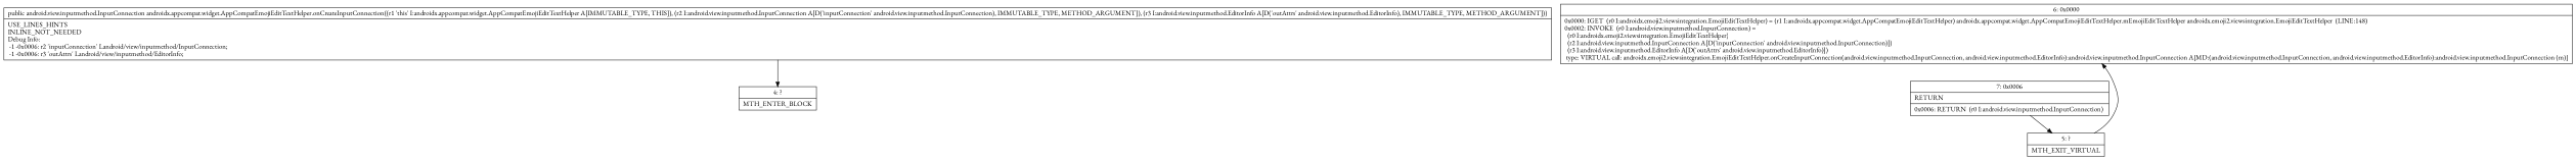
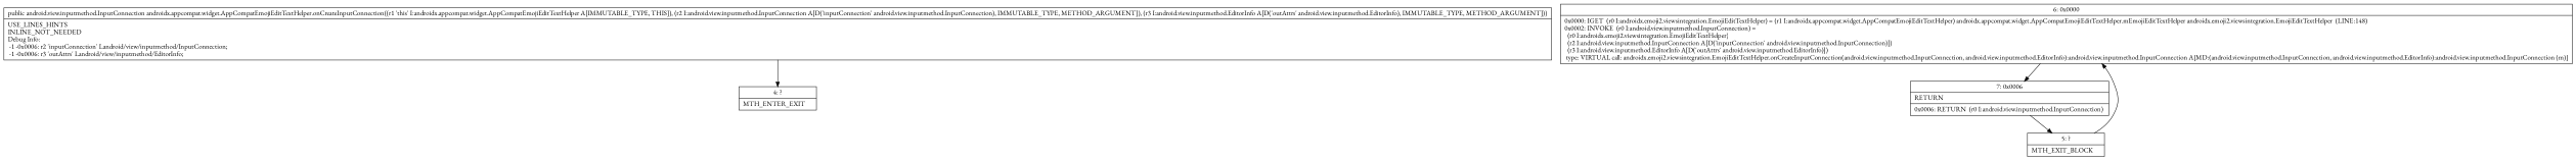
  digraph {
    fontname="EB Garamond"
    node [fontname="EB Garamond" shape=record]
    edge [fontname="EB Garamond"]
-   n1 [label="{4\:\ ?|MTH_ENTER_BLOCK\l}"]
+   n1 [label="{4\:\ ?|MTH_ENTER_EXIT\l}"]
    n2 [label="{6\:\ 0x0000|0x0000: IGET  (r0 I:androidx.emoji2.viewsintegration.EmojiEditTextHelper) = (r1 I:androidx.appcompat.widget.AppCompatEmojiEditTextHelper) androidx.appcompat.widget.AppCompatEmojiEditTextHelper.mEmojiEditTextHelper androidx.emoji2.viewsintegration.EmojiEditTextHelper  (LINE:148)\l0x0002: INVOKE  (r0 I:android.view.inputmethod.InputConnection) = \l  (r0 I:androidx.emoji2.viewsintegration.EmojiEditTextHelper)\l  (r2 I:android.view.inputmethod.InputConnection A[D('inputConnection' android.view.inputmethod.InputConnection)])\l  (r3 I:android.view.inputmethod.EditorInfo A[D('outAttrs' android.view.inputmethod.EditorInfo)])\l type: VIRTUAL call: androidx.emoji2.viewsintegration.EmojiEditTextHelper.onCreateInputConnection(android.view.inputmethod.InputConnection, android.view.inputmethod.EditorInfo):android.view.inputmethod.InputConnection A[MD:(android.view.inputmethod.InputConnection, android.view.inputmethod.EditorInfo):android.view.inputmethod.InputConnection (m)]\l}"]
    n3 [label="{7\:\ 0x0006|RETURN\l|0x0006: RETURN  (r0 I:android.view.inputmethod.InputConnection) \l}"]
-   n4 [label="{5\:\ ?|MTH_EXIT_VIRTUAL\l}"]
+   n4 [label="{5\:\ ?|MTH_EXIT_BLOCK\l}"]
    n5 [label="{public android.view.inputmethod.InputConnection androidx.appcompat.widget.AppCompatEmojiEditTextHelper.onCreateInputConnection((r1 'this' I:androidx.appcompat.widget.AppCompatEmojiEditTextHelper A[IMMUTABLE_TYPE, THIS]), (r2 I:android.view.inputmethod.InputConnection A[D('inputConnection' android.view.inputmethod.InputConnection), IMMUTABLE_TYPE, METHOD_ARGUMENT]), (r3 I:android.view.inputmethod.EditorInfo A[D('outAttrs' android.view.inputmethod.EditorInfo), IMMUTABLE_TYPE, METHOD_ARGUMENT]))  | USE_LINES_HINTS\lINLINE_NOT_NEEDED\lDebug Info:\l  \-1 \-0x0006: r2 'inputConnection' Landroid\/view\/inputmethod\/InputConnection;\l  \-1 \-0x0006: r3 'outAttrs' Landroid\/view\/inputmethod\/EditorInfo;\l}"]
+   n2 -> n3
    n3 -> n4
    n4 -> n2
    n5 -> n1
  }
